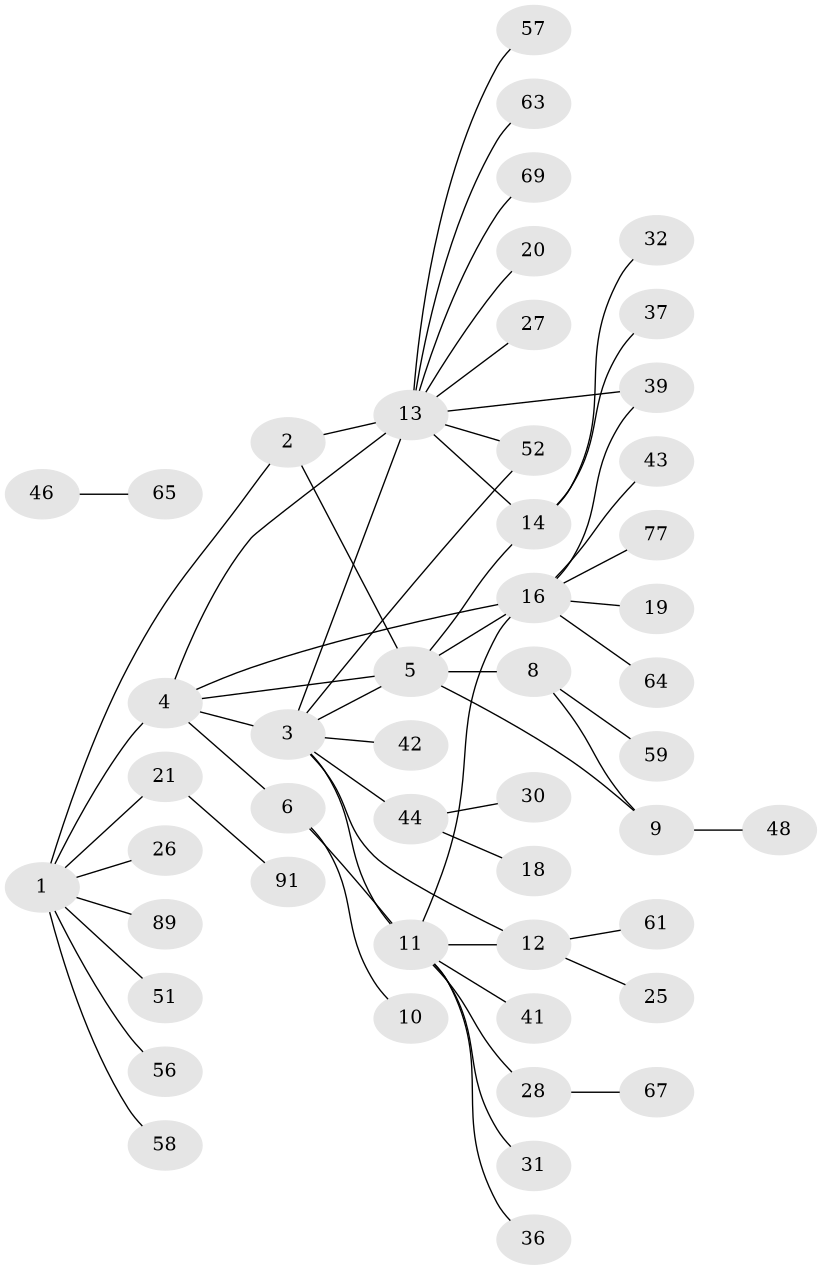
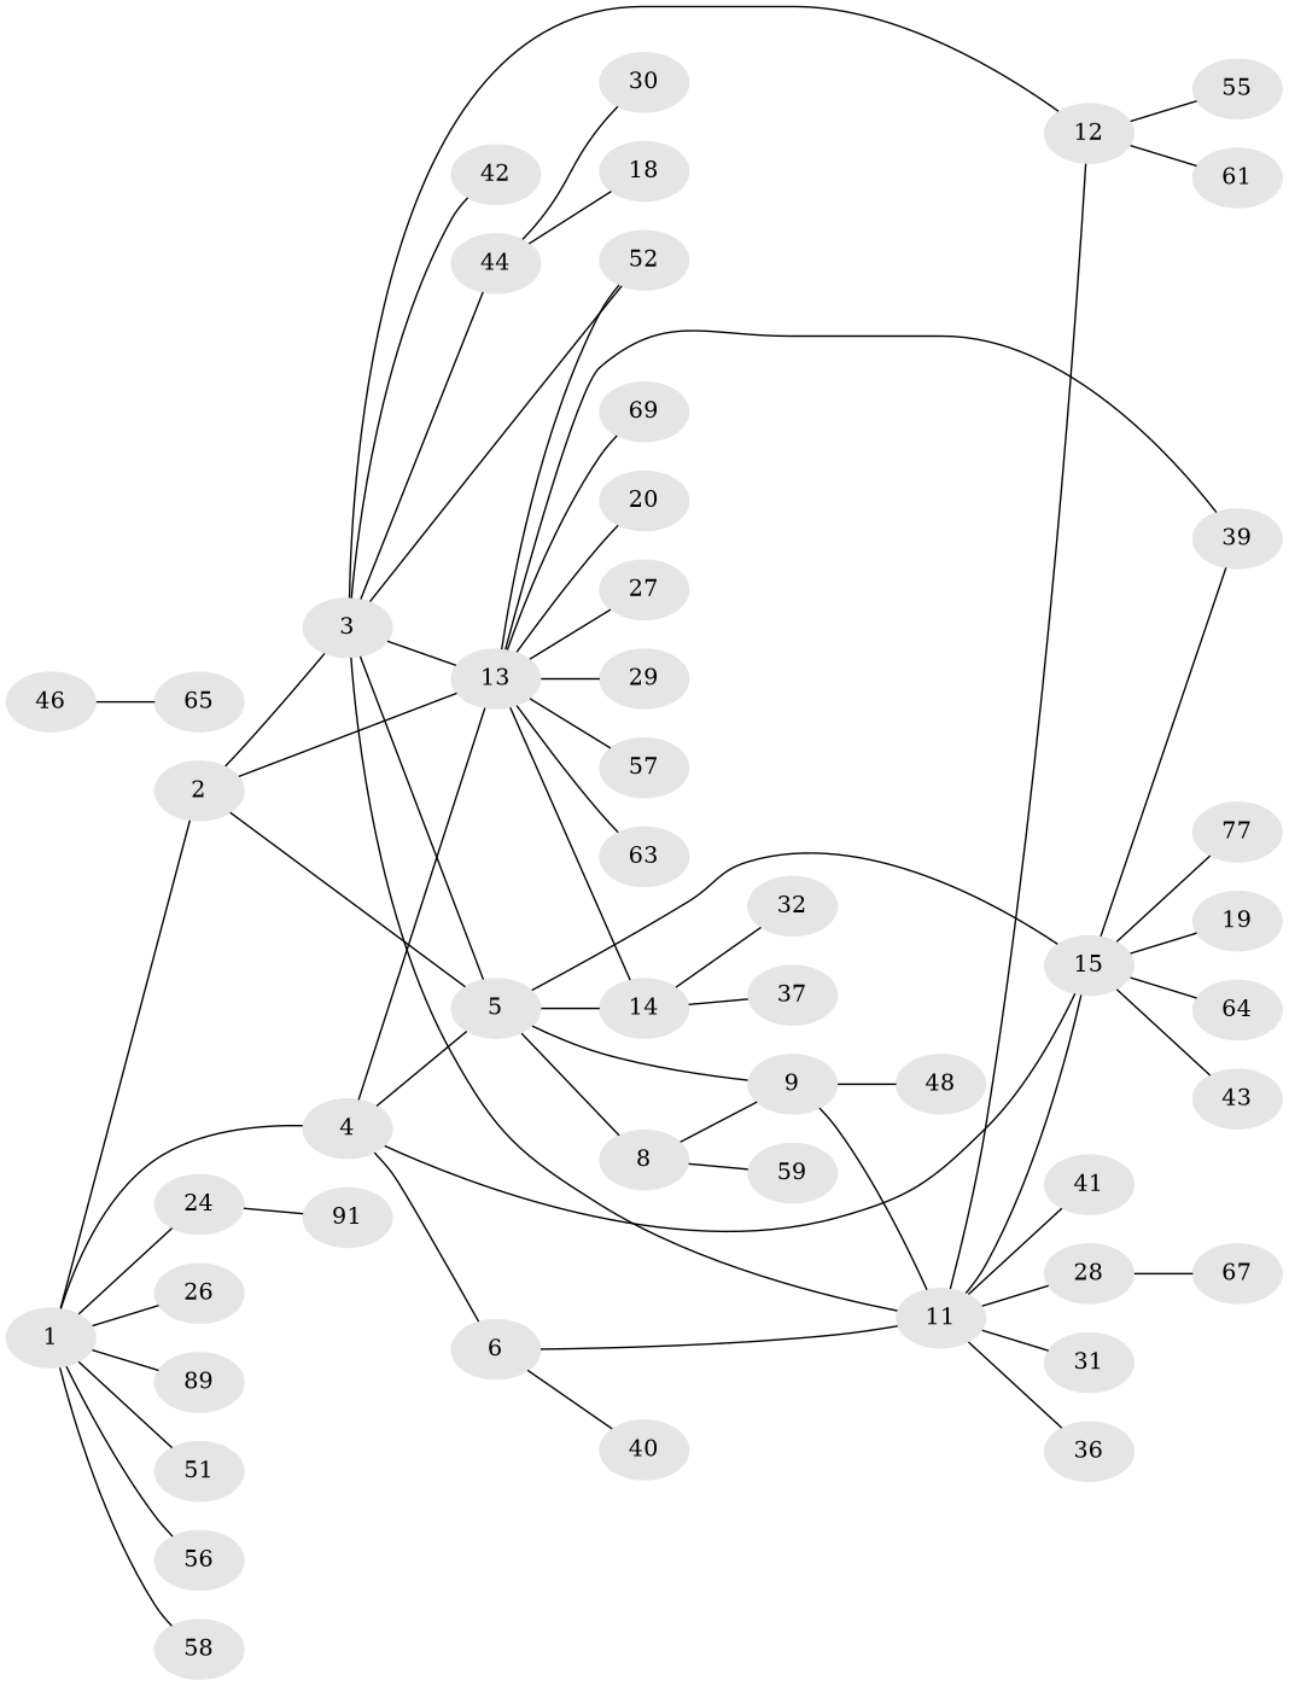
  graph {
    rankdir=LR
    node [color=gray90 style=filled]
    1 [super="+17"]
    2 [super="+25"]
    4 [super="+5"]
-   21 [super="+35"]
+   21 [super="+35" label=24]
    26 [super="+30"]
    n6 [label=89]
    51
    56
    58
    3 [super="+10"]
    n11 [label=5 super="+52"]
    13 [super="+15"]
    11 [super="+24"]
    12 [super="+64"]
    n15 [label=52]
    42 [super="+62"]
    44 [super="+54"]
    6
-   16 [super="+68"]
+   16 [super="+68" label=15]
    n20 [label=91]
    8 [super="+33"]
    9
    14 [super="+38"]
    20
    27
+   29
    57
    63
    69
    39
    28 [super="+60"]
    31
    36
    41
-   55 [label=25]
+   55
    61
    18
    n38 [label=30]
-   40 [super="+53" label=10]
+   40 [super="+53"]
    19
    n41 [label=64 super="+50"]
    43
    n43 [label=77]
    59
    48 [super="+66"]
    32
    37
    67
    46
    65
    1 -- 2
    1 -- 4
    1 -- 21
    1 -- 26
    1 -- n6
    1 -- 51
    1 -- 56
    1 -- 58
-   4 -- 3
+   2 -- 3
    2 -- n11
    2 -- 13
    4 -- n11
    4 -- 13
    4 -- 6 [weight=2]
    4 -- 16
    21 -- n20
    3 -- n11
    3 -- 13
    3 -- 11
    3 -- 12
    3 -- n15
    3 -- 42
    3 -- 44
    n11 -- 16
    n11 -- 8
    n11 -- 9
    n11 -- 14
    13 -- n15
    13 -- 14 [weight=2]
    13 -- 20
    13 -- 27
+   13 -- 29
    13 -- 57
    13 -- 63
    13 -- 69
    13 -- 39
    11 -- 12
    11 -- 16
    11 -- 28
    11 -- 31
    11 -- 36
    11 -- 41
    12 -- 55
    12 -- 61
    44 -- 18
    44 -- n38
    6 -- 11
    6 -- 40
    16 -- 39
    16 -- 19
    16 -- n41
    16 -- 43
    16 -- n43
    8 -- 9
    8 -- 59
+   9 -- 11
    9 -- 48
    14 -- 32
    14 -- 37
    28 -- 67
    46 -- 65
  }
